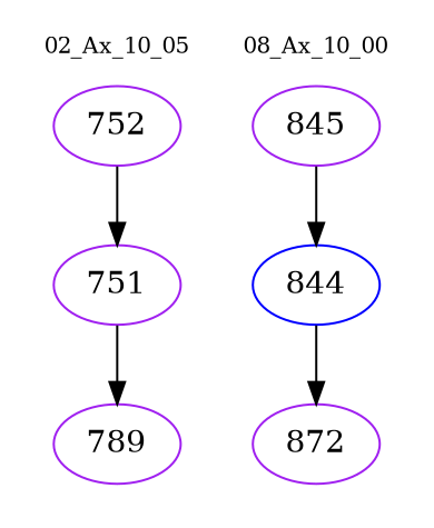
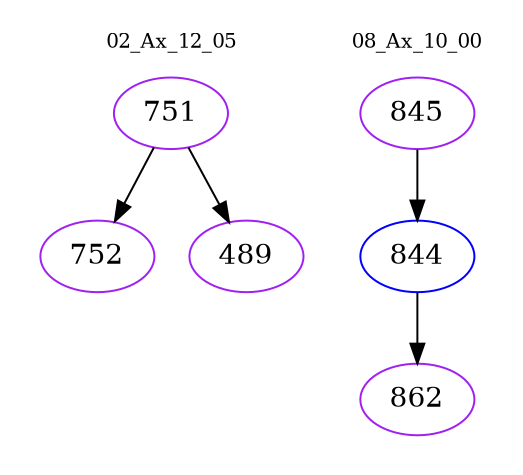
  digraph {
    node [color=purple]
    edge [color=black]
    n1 [label=752]
    n2 [label=751]
-   n3 [label=789]
+   n3 [label=489]
    n4 [label=845]
    n5 [color=blue label=844]
-   n6 [label=872]
+   n6 [label=862]
    subgraph cluster_1 {
      color=white
      fontsize=10
-     label="02_Ax_10_05"
+     label="02_Ax_12_05"
      n1
      n2
      n3
    }
    subgraph cluster_2 {
      color=white
      fontsize=10
      label="08_Ax_10_00"
      n4
      n5
      n6
    }
-   n1 -> n2
+   n2 -> n1
    n2 -> n3
    n4 -> n5
    n5 -> n6
  }
